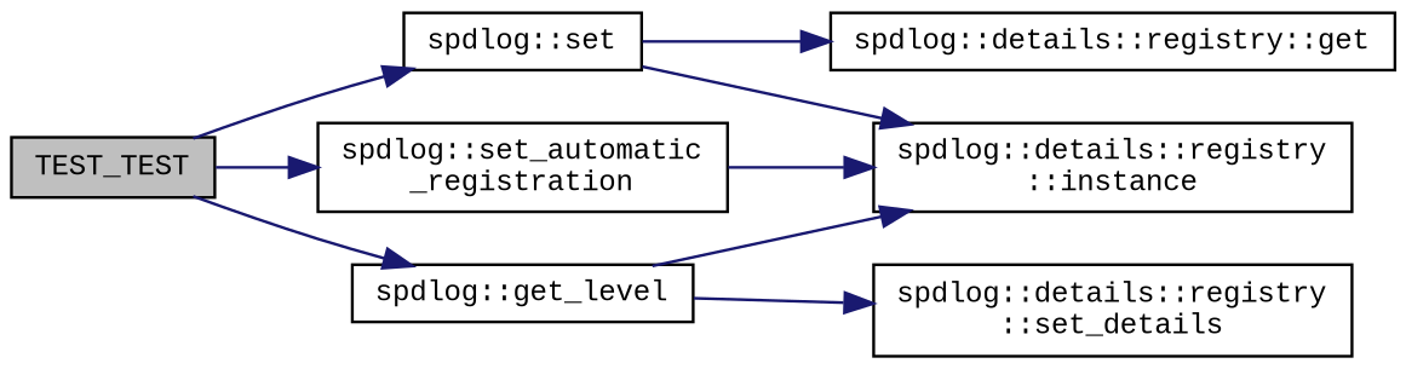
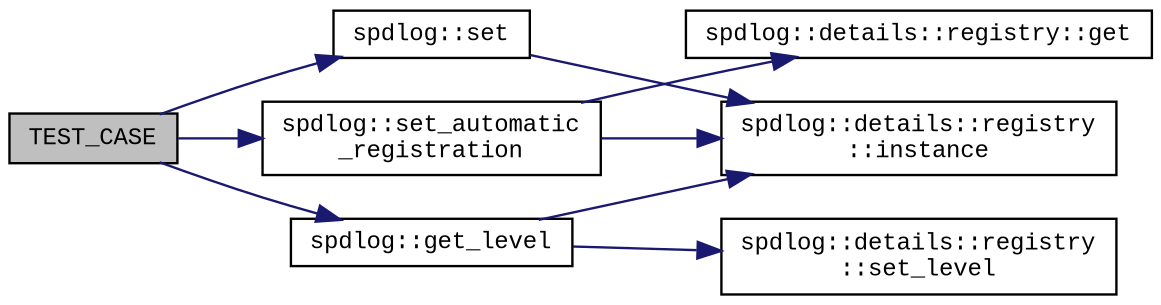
  digraph {
    fontname="Liberation Mono"
    rankdir=LR
    node [color=black fillcolor=white fontname="Liberation Mono" fontsize=10 shape=record style=filled]
    edge [color=midnightblue fontname="Liberation Mono" fontsize=10 labelfontname=Helvetica labelfontsize=10 style=solid]
-   n1 [fillcolor=grey75 fontcolor=black height=0.2 label=TEST_TEST width=0.4]
+   n1 [fillcolor=grey75 fontcolor=black height=0.2 label=TEST_CASE width=0.4]
    n2 [height=0.2 label="spdlog::get_level" width=0.4]
    n3 [height=0.2 label="spdlog::set_automatic\l_registration" width=0.4]
    n4 [height=0.2 label="spdlog::set" width=0.4]
    n5 [height=0.2 label="spdlog::details::registry\l::instance" width=0.4]
-   n6 [height=0.2 label="spdlog::details::registry\l::set_details" width=0.4]
+   n6 [height=0.2 label="spdlog::details::registry\l::set_level" width=0.4]
    n7 [height=0.2 label="spdlog::details::registry::get" width=0.4]
    n1 -> n2
    n1 -> n3
    n1 -> n4
    n2 -> n5
    n2 -> n6
    n3 -> n5
    n4 -> n5
-   n4 -> n7
+   n3 -> n7
  }
